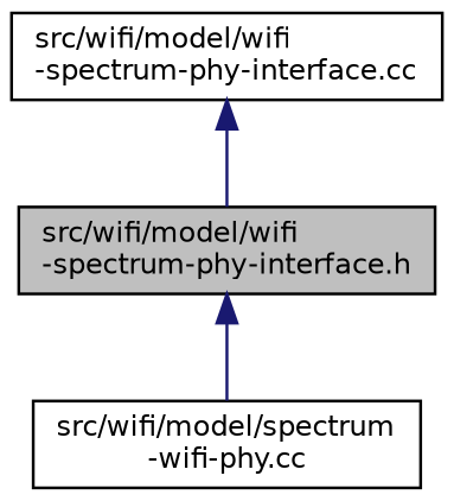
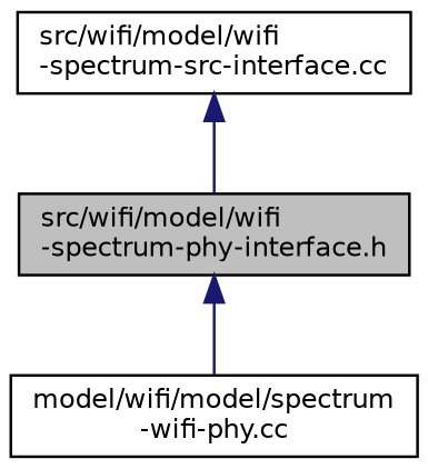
  digraph {
    node [color=black fillcolor=white fontname=Helvetica fontsize=10 shape=record style=filled]
    edge [color=midnightblue dir=back fontname=Helvetica fontsize=10 labelfontname=Helvetica labelfontsize=10 style=solid]
    n1 [fillcolor=grey75 fontcolor=black height=0.2 label="src/wifi/model/wifi\l-spectrum-phy-interface.h" width=0.4]
-   n2 [height=0.2 label="src/wifi/model/spectrum\l-wifi-phy.cc" width=0.4]
-   n3 [height=0.2 label="src/wifi/model/wifi\l-spectrum-phy-interface.cc" width=0.4]
+   n2 [height=0.2 label="model/wifi/model/spectrum\l-wifi-phy.cc" width=0.4]
+   n3 [height=0.2 label="src/wifi/model/wifi\l-spectrum-src-interface.cc" width=0.4]
    n1 -> n2
    n3 -> n1
  }
